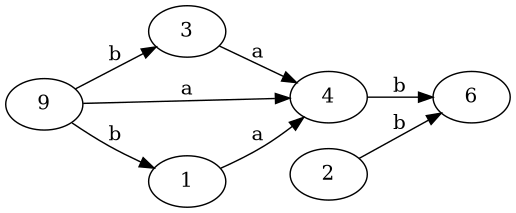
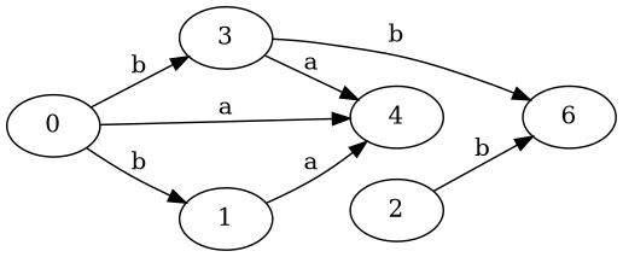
  strict digraph {
    rankdir=LR
-   0 [label=9]
+   0
    3
    4
    1
    6
    2
    0 -> 3 [label=b]
    0 -> 4 [label=a]
    0 -> 1 [label=b]
    3 -> 4 [label=a]
-   4 -> 6 [label=b]
+   3 -> 6 [label=b]
    1 -> 4 [label=a]
    2 -> 6 [label=b]
  }
